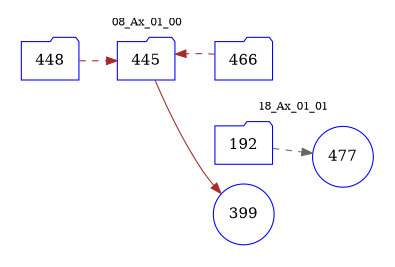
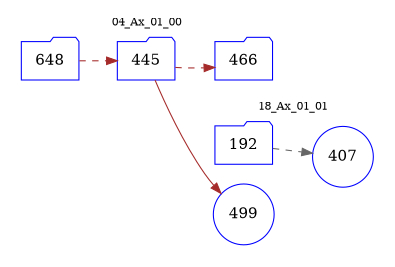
  digraph {
    rankdir=LR
    node [color=blue shape=folder]
    edge [color=brown style=dashed]
-   n1 [label=448]
+   n1 [label=648]
    n2 [label=445]
    n3 [label=466]
    n4 [label=192]
-   n5 [label=477 shape=circle]
-   n6 [label=399 shape=circle]
+   n5 [label=407 shape=circle]
+   n6 [label=499 shape=circle]
    subgraph cluster_1 {
      color=white
      fontsize=10
-     label="08_Ax_01_00"
+     label="04_Ax_01_00"
      n1
      n2
      n3
    }
    subgraph cluster_2 {
      color=white
      fontsize=10
      label="18_Ax_01_01"
      n4
      n5
      n6
    }
    n1 -> n2
-   n3 -> n2
+   n2 -> n3
    n2 -> n6 [style=solid]
    n4 -> n5 [color=gray40]
  }
